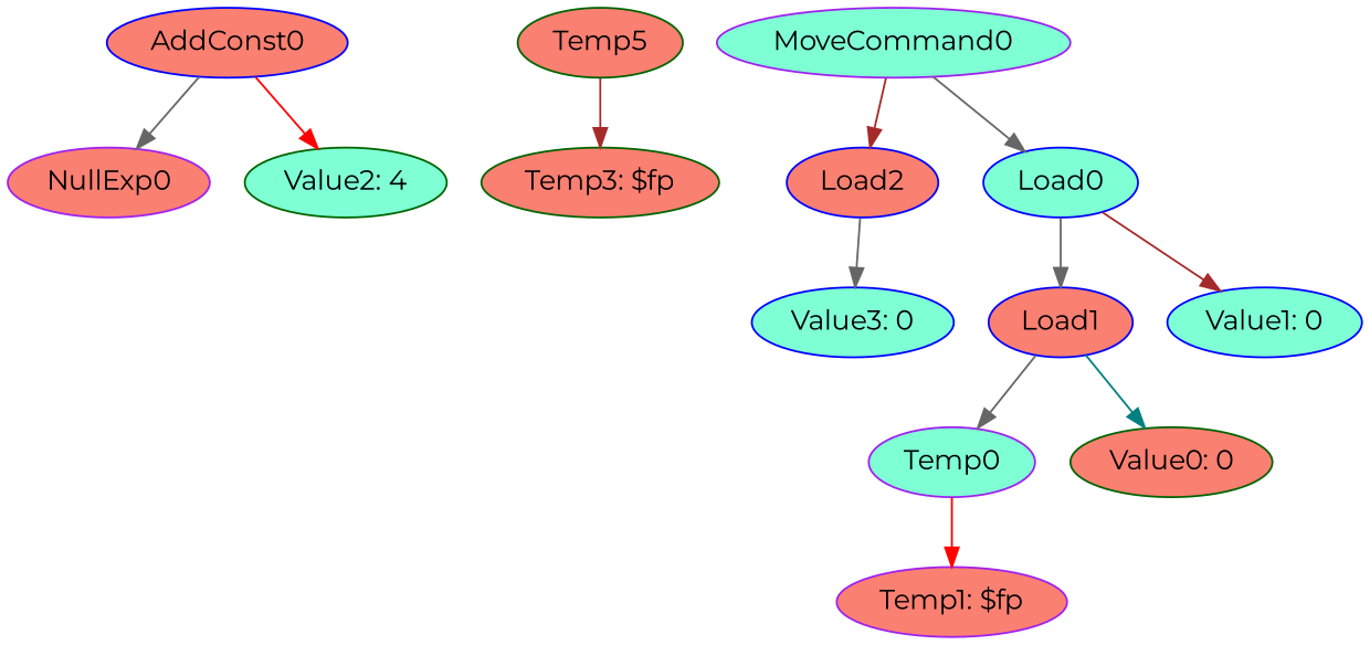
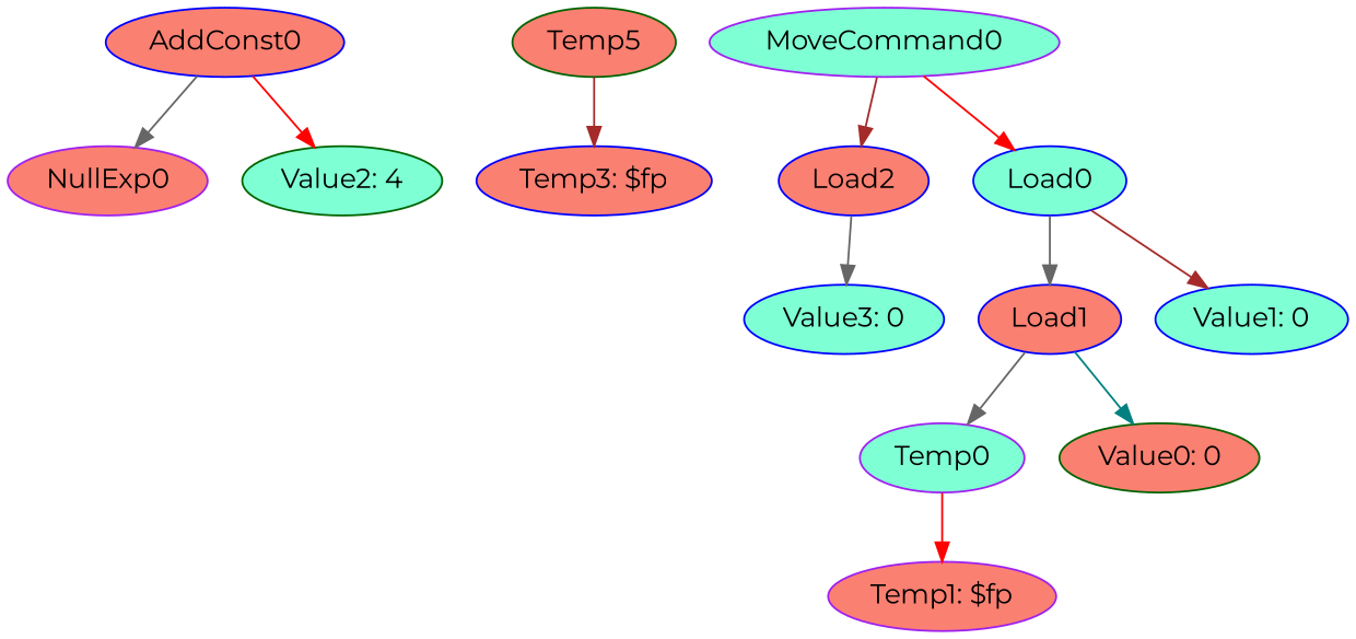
  digraph {
    fontname=Montserrat
    ordering=out
    node [color=blue fillcolor=salmon fontname=Montserrat style=filled]
    edge [color=gray40 fontname=Montserrat]
    NullExp0 [color=purple]
    AddConst0
    "Value2: 4" [color=darkgreen fillcolor=aquamarine]
    n4 [color=darkgreen label=Temp5]
-   "Temp3: $fp" [color=darkgreen]
+   "Temp3: $fp"
    Temp0 [color=purple fillcolor=aquamarine]
    "Temp1: $fp" [color=purple]
    "Value3: 0" [fillcolor=aquamarine]
    Load2
    Load1
    "Value0: 0" [color=darkgreen]
    Load0 [fillcolor=aquamarine]
    "Value1: 0" [fillcolor=aquamarine]
    MoveCommand0 [color=purple fillcolor=aquamarine]
    AddConst0 -> NullExp0
    AddConst0 -> "Value2: 4" [color=red]
    n4 -> "Temp3: $fp" [color=brown]
    Temp0 -> "Temp1: $fp" [color=red]
    Load2 -> "Value3: 0"
    Load1 -> Temp0
    Load1 -> "Value0: 0" [color=teal]
    Load0 -> Load1
    Load0 -> "Value1: 0" [color=brown]
    MoveCommand0 -> Load2 [color=brown]
-   MoveCommand0 -> Load0
+   MoveCommand0 -> Load0 [color=red]
  }
